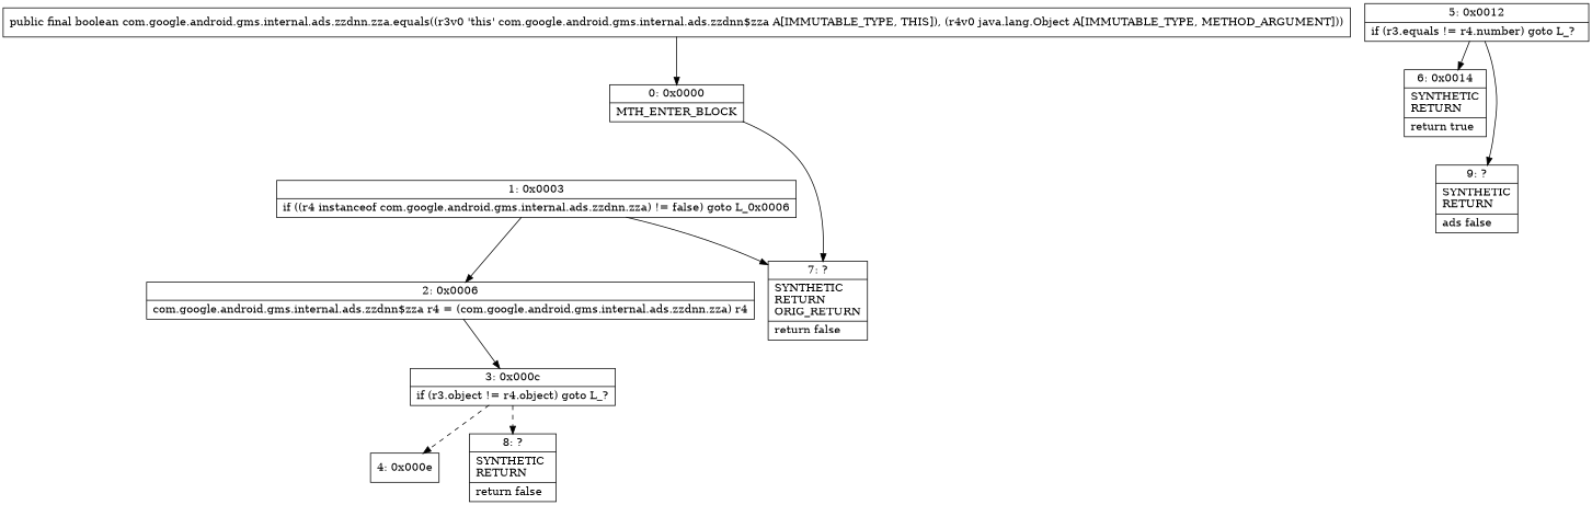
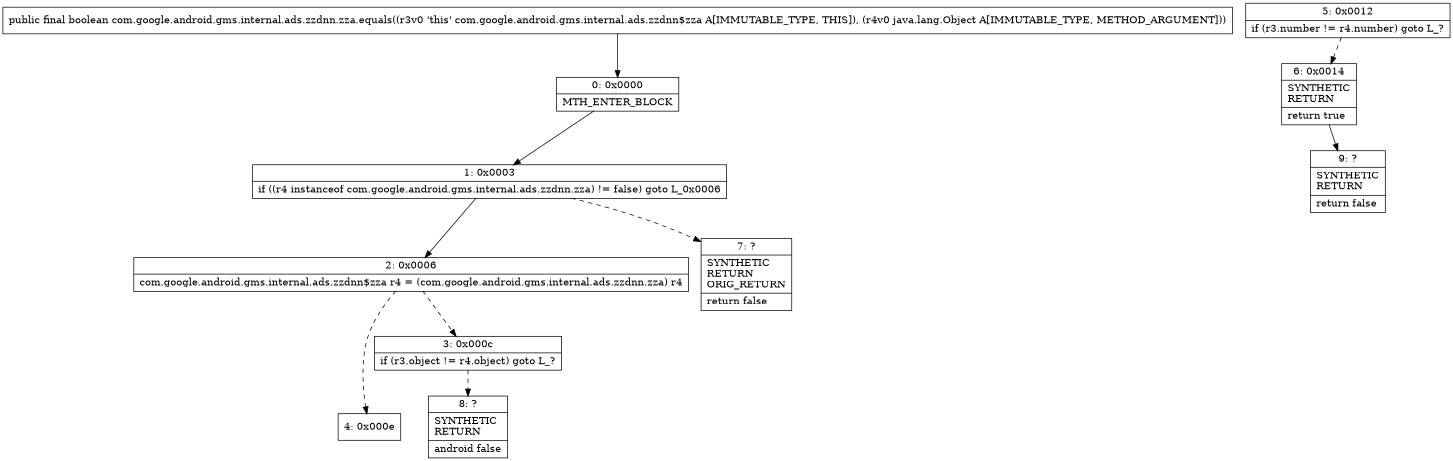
  digraph {
    node [shape=record]
    n1 [label="{0\:\ 0x0000|MTH_ENTER_BLOCK\l}"]
    n2 [label="{1\:\ 0x0003|if ((r4 instanceof com.google.android.gms.internal.ads.zzdnn.zza) != false) goto L_0x0006\l}"]
    n3 [label="{2\:\ 0x0006|com.google.android.gms.internal.ads.zzdnn$zza r4 = (com.google.android.gms.internal.ads.zzdnn.zza) r4\l}"]
    n4 [label="{7\:\ ?|SYNTHETIC\lRETURN\lORIG_RETURN\l|return false\l}"]
    n5 [label="{3\:\ 0x000c|if (r3.object != r4.object) goto L_?\l}"]
    n6 [label="{4\:\ 0x000e}"]
-   n7 [label="{8\:\ ?|SYNTHETIC\lRETURN\l|return false\l}"]
-   n8 [label="{5\:\ 0x0012|if (r3.equals != r4.number) goto L_?\l}"]
+   n7 [label="{8\:\ ?|SYNTHETIC\lRETURN\l|android false\l}"]
+   n8 [label="{5\:\ 0x0012|if (r3.number != r4.number) goto L_?\l}"]
    n9 [label="{6\:\ 0x0014|SYNTHETIC\lRETURN\l|return true\l}"]
-   n10 [label="{9\:\ ?|SYNTHETIC\lRETURN\l|ads false\l}"]
+   n10 [label="{9\:\ ?|SYNTHETIC\lRETURN\l|return false\l}"]
    n11 [label="{public final boolean com.google.android.gms.internal.ads.zzdnn.zza.equals((r3v0 'this' com.google.android.gms.internal.ads.zzdnn$zza A[IMMUTABLE_TYPE, THIS]), (r4v0 java.lang.Object A[IMMUTABLE_TYPE, METHOD_ARGUMENT])) }"]
-   n1 -> n4
+   n1 -> n2
    n2 -> n3
-   n2 -> n4 [style=solid]
-   n3 -> n5
-   n5 -> n6 [style=dashed]
+   n2 -> n4 [style=dashed]
+   n3 -> n5 [style=dashed]
+   n3 -> n6 [style=dashed]
    n5 -> n7 [style=dashed]
-   n8 -> n9 [style=solid]
-   n8 -> n10
+   n8 -> n9 [style=dashed]
+   n9 -> n10
    n11 -> n1
  }
